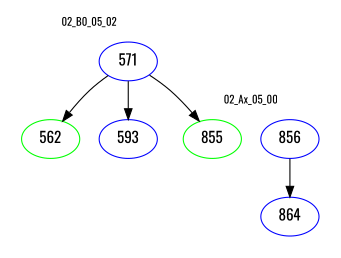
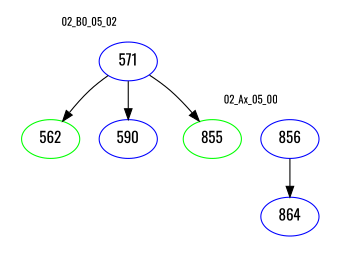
  digraph {
    fontname=Oswald
    node [color=blue fontname=Oswald]
    edge [color=black fontname=Oswald]
    n1 [label=856]
    n2 [color=green label=855]
    n3 [label=864]
    n4 [label=571]
    n5 [color=green label=562]
-   n6 [label=593]
+   n6 [label=590]
    subgraph cluster_1 {
      color=white
      fontsize=10
      label="02_Ax_05_00"
      n1
      n2
      n3
    }
    subgraph cluster_2 {
      color=white
      fontsize=10
      label="02_B0_05_02"
      n4
      n5
      n6
    }
    n1 -> n3
    n4 -> n2
    n4 -> n5
    n4 -> n6
  }
